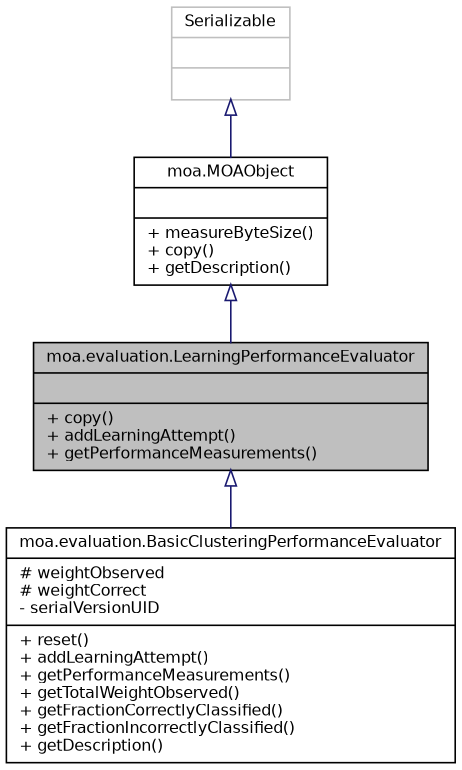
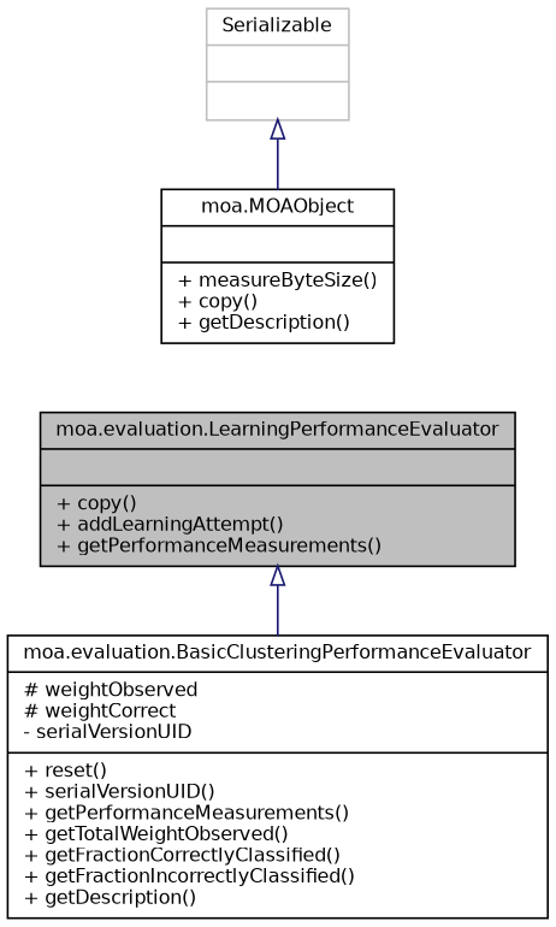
  digraph {
    node [color=black fillcolor=white fontname=Helvetica fontsize=10 shape=record style=filled]
    edge [arrowtail=empty color=midnightblue dir=back fontname=Helvetica fontsize=10 labelfontname=Helvetica labelfontsize=10 style=solid]
    n1 [fillcolor=grey75 fontcolor=black height=0.2 label="{moa.evaluation.LearningPerformanceEvaluator\n||+ copy()\l+ addLearningAttempt()\l+ getPerformanceMeasurements()\l}" width=0.4]
-   n2 [height=0.2 label="{moa.evaluation.BasicClusteringPerformanceEvaluator\n|# weightObserved\l# weightCorrect\l- serialVersionUID\l|+ reset()\l+ addLearningAttempt()\l+ getPerformanceMeasurements()\l+ getTotalWeightObserved()\l+ getFractionCorrectlyClassified()\l+ getFractionIncorrectlyClassified()\l+ getDescription()\l}" width=0.4]
+   n2 [height=0.2 label="{moa.evaluation.BasicClusteringPerformanceEvaluator\n|# weightObserved\l# weightCorrect\l- serialVersionUID\l|+ reset()\l+ serialVersionUID()\l+ getPerformanceMeasurements()\l+ getTotalWeightObserved()\l+ getFractionCorrectlyClassified()\l+ getFractionIncorrectlyClassified()\l+ getDescription()\l}" width=0.4]
    n3 [height=0.2 label="{moa.MOAObject\n||+ measureByteSize()\l+ copy()\l+ getDescription()\l}" width=0.4]
    n4 [color=grey75 height=0.2 label="{Serializable\n||}" width=0.4]
    n1 -> n2
-   n3 -> n1
    n4 -> n3
  }
